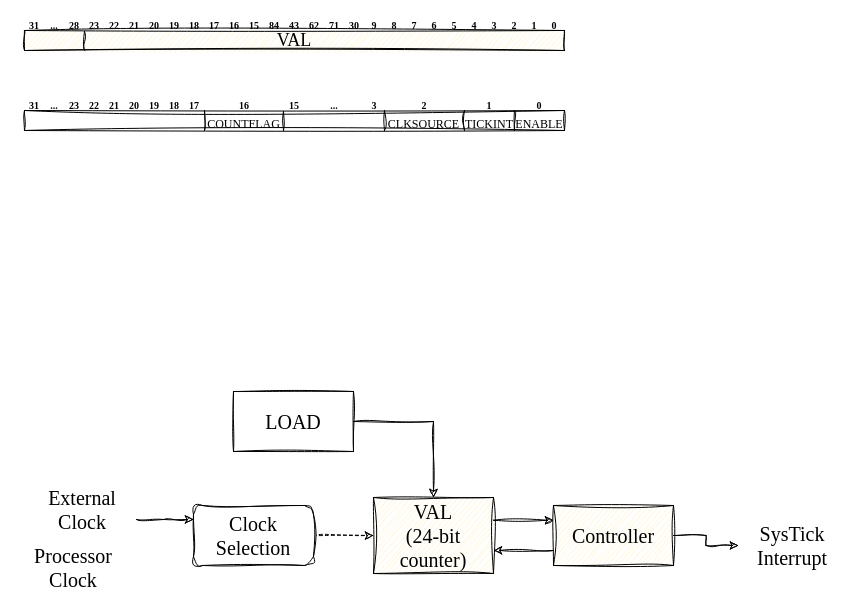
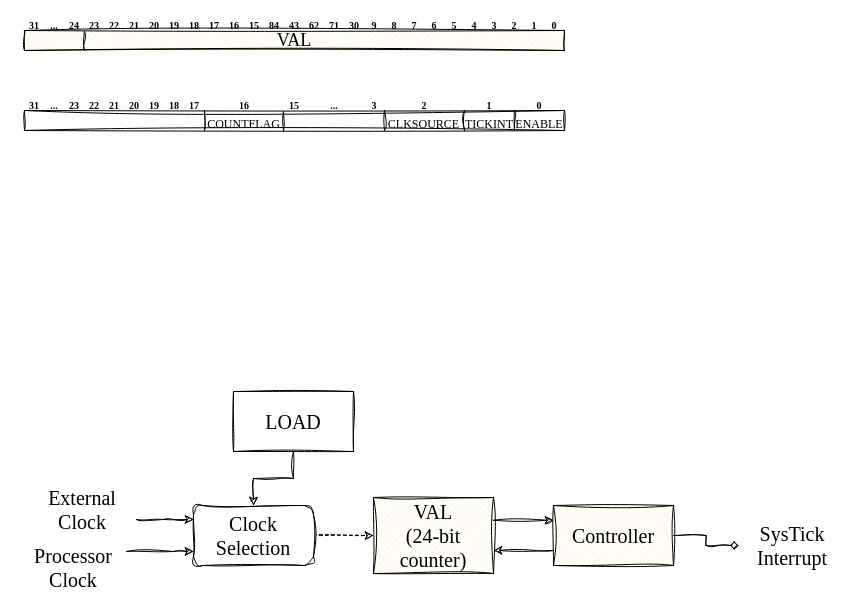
  <mxCell id="0" />
  <mxCell id="1" parent="0" />
  <mxCell id="2" value="VAL" style="rounded=0;whiteSpace=wrap;html=1;sketch=1;hachureGap=4;jiggle=2;curveFitting=1;fontFamily=Architects Daughter;fontSource=https%3A%2F%2Ffonts.googleapis.com%2Fcss%3Ffamily%3DArchitects%2BDaughter;fontSize=18;fillColor=#fff2cc;" vertex="1" parent="1"><mxGeometry x="24" y="30" width="540" height="20" as="geometry" /></mxCell>
  <mxCell id="3" value="31" style="text;html=1;strokeColor=none;fillColor=none;align=center;verticalAlign=middle;whiteSpace=wrap;rounded=0;fontSize=10;fontFamily=Architects Daughter;fontStyle=1" vertex="1" parent="1"><mxGeometry x="24" y="20" width="20" height="10" as="geometry" /></mxCell>
- <mxCell id="4" value="28" style="text;html=1;strokeColor=none;fillColor=none;align=center;verticalAlign=middle;whiteSpace=wrap;rounded=0;fontSize=10;fontFamily=Architects Daughter;strokeWidth=1;fontStyle=1" vertex="1" parent="1"><mxGeometry x="64" y="20" width="20" height="10" as="geometry" /></mxCell>
+ <mxCell id="4" value="24" style="text;html=1;strokeColor=none;fillColor=none;align=center;verticalAlign=middle;whiteSpace=wrap;rounded=0;fontSize=10;fontFamily=Architects Daughter;strokeWidth=1;fontStyle=1" vertex="1" parent="1"><mxGeometry x="64" y="20" width="20" height="10" as="geometry" /></mxCell>
  <mxCell id="5" value="..." style="text;html=1;strokeColor=none;fillColor=none;align=center;verticalAlign=middle;whiteSpace=wrap;rounded=0;fontSize=10;fontFamily=Architects Daughter;fontStyle=1" vertex="1" parent="1"><mxGeometry x="44" y="20" width="20" height="10" as="geometry" /></mxCell>
  <mxCell id="6" value="23" style="text;html=1;strokeColor=none;fillColor=none;align=center;verticalAlign=middle;whiteSpace=wrap;rounded=0;fontSize=10;fontFamily=Architects Daughter;strokeWidth=1;fontStyle=1" vertex="1" parent="1"><mxGeometry x="84" y="20" width="20" height="10" as="geometry" /></mxCell>
  <mxCell id="7" value="22" style="text;html=1;strokeColor=none;fillColor=none;align=center;verticalAlign=middle;whiteSpace=wrap;rounded=0;fontSize=10;fontFamily=Architects Daughter;strokeWidth=1;fontStyle=1" vertex="1" parent="1"><mxGeometry x="104" y="20" width="20" height="10" as="geometry" /></mxCell>
  <mxCell id="8" value="21" style="text;html=1;strokeColor=none;fillColor=none;align=center;verticalAlign=middle;whiteSpace=wrap;rounded=0;fontSize=10;fontFamily=Architects Daughter;strokeWidth=1;fontStyle=1" vertex="1" parent="1"><mxGeometry x="124" y="20" width="20" height="10" as="geometry" /></mxCell>
  <mxCell id="9" value="20" style="text;html=1;strokeColor=none;fillColor=none;align=center;verticalAlign=middle;whiteSpace=wrap;rounded=0;fontSize=10;fontFamily=Architects Daughter;strokeWidth=1;fontStyle=1" vertex="1" parent="1"><mxGeometry x="144" y="20" width="20" height="10" as="geometry" /></mxCell>
  <mxCell id="10" value="19" style="text;html=1;strokeColor=none;fillColor=none;align=center;verticalAlign=middle;whiteSpace=wrap;rounded=0;fontSize=10;fontFamily=Architects Daughter;strokeWidth=1;fontStyle=1" vertex="1" parent="1"><mxGeometry x="164" y="20" width="20" height="10" as="geometry" /></mxCell>
  <mxCell id="11" value="18" style="text;html=1;strokeColor=none;fillColor=none;align=center;verticalAlign=middle;whiteSpace=wrap;rounded=0;fontSize=10;fontFamily=Architects Daughter;strokeWidth=1;fontStyle=1" vertex="1" parent="1"><mxGeometry x="184" y="20" width="20" height="10" as="geometry" /></mxCell>
  <mxCell id="12" value="17" style="text;html=1;strokeColor=none;fillColor=none;align=center;verticalAlign=middle;whiteSpace=wrap;rounded=0;fontSize=10;fontFamily=Architects Daughter;strokeWidth=1;fontStyle=1" vertex="1" parent="1"><mxGeometry x="204" y="20" width="20" height="10" as="geometry" /></mxCell>
  <mxCell id="13" value="16" style="text;html=1;strokeColor=none;fillColor=none;align=center;verticalAlign=middle;whiteSpace=wrap;rounded=0;fontSize=10;fontFamily=Architects Daughter;strokeWidth=1;fontStyle=1" vertex="1" parent="1"><mxGeometry x="224" y="20" width="20" height="10" as="geometry" /></mxCell>
  <mxCell id="14" value="15" style="text;html=1;strokeColor=none;fillColor=none;align=center;verticalAlign=middle;whiteSpace=wrap;rounded=0;fontSize=10;fontFamily=Architects Daughter;strokeWidth=1;fontStyle=1" vertex="1" parent="1"><mxGeometry x="244" y="20" width="20" height="10" as="geometry" /></mxCell>
  <mxCell id="15" value="84" style="text;html=1;strokeColor=none;fillColor=none;align=center;verticalAlign=middle;whiteSpace=wrap;rounded=0;fontSize=10;fontFamily=Architects Daughter;strokeWidth=1;fontStyle=1" vertex="1" parent="1"><mxGeometry x="264" y="20" width="20" height="10" as="geometry" /></mxCell>
  <mxCell id="16" value="43" style="text;html=1;strokeColor=none;fillColor=none;align=center;verticalAlign=middle;whiteSpace=wrap;rounded=0;fontSize=10;fontFamily=Architects Daughter;strokeWidth=1;fontStyle=1" vertex="1" parent="1"><mxGeometry x="284" y="20" width="20" height="10" as="geometry" /></mxCell>
  <mxCell id="17" value="62" style="text;html=1;strokeColor=none;fillColor=none;align=center;verticalAlign=middle;whiteSpace=wrap;rounded=0;fontSize=10;fontFamily=Architects Daughter;strokeWidth=1;fontStyle=1" vertex="1" parent="1"><mxGeometry x="304" y="20" width="20" height="10" as="geometry" /></mxCell>
  <mxCell id="18" value="71" style="text;html=1;strokeColor=none;fillColor=none;align=center;verticalAlign=middle;whiteSpace=wrap;rounded=0;fontSize=10;fontFamily=Architects Daughter;strokeWidth=1;fontStyle=1" vertex="1" parent="1"><mxGeometry x="324" y="20" width="20" height="10" as="geometry" /></mxCell>
  <mxCell id="19" value="30" style="text;html=1;strokeColor=none;fillColor=none;align=center;verticalAlign=middle;whiteSpace=wrap;rounded=0;fontSize=10;fontFamily=Architects Daughter;strokeWidth=1;fontStyle=1" vertex="1" parent="1"><mxGeometry x="344" y="20" width="20" height="10" as="geometry" /></mxCell>
  <mxCell id="20" value="9" style="text;html=1;strokeColor=none;fillColor=none;align=center;verticalAlign=middle;whiteSpace=wrap;rounded=0;fontSize=10;fontFamily=Architects Daughter;strokeWidth=1;fontStyle=1" vertex="1" parent="1"><mxGeometry x="364" y="20" width="20" height="10" as="geometry" /></mxCell>
  <mxCell id="21" value="8" style="text;html=1;strokeColor=none;fillColor=none;align=center;verticalAlign=middle;whiteSpace=wrap;rounded=0;fontSize=10;fontFamily=Architects Daughter;strokeWidth=1;fontStyle=1" vertex="1" parent="1"><mxGeometry x="384" y="20" width="20" height="10" as="geometry" /></mxCell>
  <mxCell id="22" value="7" style="text;html=1;strokeColor=none;fillColor=none;align=center;verticalAlign=middle;whiteSpace=wrap;rounded=0;fontSize=10;fontFamily=Architects Daughter;strokeWidth=1;fontStyle=1" vertex="1" parent="1"><mxGeometry x="404" y="20" width="20" height="10" as="geometry" /></mxCell>
  <mxCell id="23" value="6" style="text;html=1;strokeColor=none;fillColor=none;align=center;verticalAlign=middle;whiteSpace=wrap;rounded=0;fontSize=10;fontFamily=Architects Daughter;strokeWidth=1;fontStyle=1" vertex="1" parent="1"><mxGeometry x="424" y="20" width="20" height="10" as="geometry" /></mxCell>
  <mxCell id="24" value="5" style="text;html=1;strokeColor=none;fillColor=none;align=center;verticalAlign=middle;whiteSpace=wrap;rounded=0;fontSize=10;fontFamily=Architects Daughter;strokeWidth=1;fontStyle=1" vertex="1" parent="1"><mxGeometry x="444" y="20" width="20" height="10" as="geometry" /></mxCell>
  <mxCell id="25" value="4" style="text;html=1;strokeColor=none;fillColor=none;align=center;verticalAlign=middle;whiteSpace=wrap;rounded=0;fontSize=10;fontFamily=Architects Daughter;strokeWidth=1;fontStyle=1" vertex="1" parent="1"><mxGeometry x="464" y="20" width="20" height="10" as="geometry" /></mxCell>
  <mxCell id="26" value="3" style="text;html=1;strokeColor=none;fillColor=none;align=center;verticalAlign=middle;whiteSpace=wrap;rounded=0;fontSize=10;fontFamily=Architects Daughter;strokeWidth=1;fontStyle=1" vertex="1" parent="1"><mxGeometry x="484" y="20" width="20" height="10" as="geometry" /></mxCell>
  <mxCell id="27" value="2" style="text;html=1;strokeColor=none;fillColor=none;align=center;verticalAlign=middle;whiteSpace=wrap;rounded=0;fontSize=10;fontFamily=Architects Daughter;strokeWidth=1;fontStyle=1" vertex="1" parent="1"><mxGeometry x="504" y="20" width="20" height="10" as="geometry" /></mxCell>
  <mxCell id="28" value="1" style="text;html=1;strokeColor=none;fillColor=none;align=center;verticalAlign=middle;whiteSpace=wrap;rounded=0;fontSize=10;fontFamily=Architects Daughter;strokeWidth=1;fontStyle=1" vertex="1" parent="1"><mxGeometry x="524" y="20" width="20" height="10" as="geometry" /></mxCell>
  <mxCell id="29" value="0" style="text;html=1;strokeColor=none;fillColor=none;align=center;verticalAlign=middle;whiteSpace=wrap;rounded=0;fontSize=10;fontFamily=Architects Daughter;strokeWidth=1;fontStyle=1" vertex="1" parent="1"><mxGeometry x="544" y="20" width="20" height="10" as="geometry" /></mxCell>
  <mxCell id="30" value="" style="endArrow=none;html=1;rounded=0;sketch=1;hachureGap=4;jiggle=2;curveFitting=1;fontFamily=Architects Daughter;fontSource=https%3A%2F%2Ffonts.googleapis.com%2Fcss%3Ffamily%3DArchitects%2BDaughter;fontSize=16;entryX=0.111;entryY=0.041;entryDx=0;entryDy=0;entryPerimeter=0;exitX=0.111;exitY=0.988;exitDx=0;exitDy=0;exitPerimeter=0;" edge="1" parent="1" source="2" target="2"><mxGeometry width="50" height="50" relative="1" as="geometry"><mxPoint x="44" y="110" as="sourcePoint" /><mxPoint x="94" y="60" as="targetPoint" /></mxGeometry></mxCell>
  <mxCell id="31" value="" style="rounded=0;whiteSpace=wrap;html=1;sketch=1;hachureGap=4;jiggle=2;curveFitting=1;fontFamily=Architects Daughter;fontSource=https%3A%2F%2Ffonts.googleapis.com%2Fcss%3Ffamily%3DArchitects%2BDaughter;fontSize=18;" vertex="1" parent="1"><mxGeometry x="24" y="110" width="540" height="20" as="geometry" /></mxCell>
  <mxCell id="32" value="31" style="text;html=1;strokeColor=none;fillColor=none;align=center;verticalAlign=middle;whiteSpace=wrap;rounded=0;fontSize=10;fontFamily=Architects Daughter;fontStyle=1" vertex="1" parent="1"><mxGeometry x="24" y="100" width="20" height="10" as="geometry" /></mxCell>
  <mxCell id="33" value="23" style="text;html=1;strokeColor=none;fillColor=none;align=center;verticalAlign=middle;whiteSpace=wrap;rounded=0;fontSize=10;fontFamily=Architects Daughter;strokeWidth=1;fontStyle=1" vertex="1" parent="1"><mxGeometry x="64" y="100" width="20" height="10" as="geometry" /></mxCell>
  <mxCell id="34" value="..." style="text;html=1;strokeColor=none;fillColor=none;align=center;verticalAlign=middle;whiteSpace=wrap;rounded=0;fontSize=10;fontFamily=Architects Daughter;fontStyle=1" vertex="1" parent="1"><mxGeometry x="44" y="100" width="20" height="10" as="geometry" /></mxCell>
  <mxCell id="35" value="22" style="text;html=1;strokeColor=none;fillColor=none;align=center;verticalAlign=middle;whiteSpace=wrap;rounded=0;fontSize=10;fontFamily=Architects Daughter;strokeWidth=1;fontStyle=1" vertex="1" parent="1"><mxGeometry x="84" y="100" width="20" height="10" as="geometry" /></mxCell>
  <mxCell id="36" value="21" style="text;html=1;strokeColor=none;fillColor=none;align=center;verticalAlign=middle;whiteSpace=wrap;rounded=0;fontSize=10;fontFamily=Architects Daughter;strokeWidth=1;fontStyle=1" vertex="1" parent="1"><mxGeometry x="104" y="100" width="20" height="10" as="geometry" /></mxCell>
  <mxCell id="37" value="20" style="text;html=1;strokeColor=none;fillColor=none;align=center;verticalAlign=middle;whiteSpace=wrap;rounded=0;fontSize=10;fontFamily=Architects Daughter;strokeWidth=1;fontStyle=1" vertex="1" parent="1"><mxGeometry x="124" y="100" width="20" height="10" as="geometry" /></mxCell>
  <mxCell id="38" value="19" style="text;html=1;strokeColor=none;fillColor=none;align=center;verticalAlign=middle;whiteSpace=wrap;rounded=0;fontSize=10;fontFamily=Architects Daughter;strokeWidth=1;fontStyle=1" vertex="1" parent="1"><mxGeometry x="144" y="100" width="20" height="10" as="geometry" /></mxCell>
  <mxCell id="39" value="18" style="text;html=1;strokeColor=none;fillColor=none;align=center;verticalAlign=middle;whiteSpace=wrap;rounded=0;fontSize=10;fontFamily=Architects Daughter;strokeWidth=1;fontStyle=1" vertex="1" parent="1"><mxGeometry x="164" y="100" width="20" height="10" as="geometry" /></mxCell>
  <mxCell id="40" value="17" style="text;html=1;strokeColor=none;fillColor=none;align=center;verticalAlign=middle;whiteSpace=wrap;rounded=0;fontSize=10;fontFamily=Architects Daughter;strokeWidth=1;fontStyle=1" vertex="1" parent="1"><mxGeometry x="184" y="100" width="20" height="10" as="geometry" /></mxCell>
  <mxCell id="41" value="16" style="text;html=1;strokeColor=none;fillColor=none;align=center;verticalAlign=middle;whiteSpace=wrap;rounded=0;fontSize=10;fontFamily=Architects Daughter;strokeWidth=1;fontStyle=1" vertex="1" parent="1"><mxGeometry x="233.5" y="100" width="20" height="10" as="geometry" /></mxCell>
  <mxCell id="42" value="15" style="text;html=1;strokeColor=none;fillColor=none;align=center;verticalAlign=middle;whiteSpace=wrap;rounded=0;fontSize=10;fontFamily=Architects Daughter;strokeWidth=1;fontStyle=1" vertex="1" parent="1"><mxGeometry x="284" y="100" width="20" height="10" as="geometry" /></mxCell>
  <mxCell id="43" value="3" style="text;html=1;strokeColor=none;fillColor=none;align=center;verticalAlign=middle;whiteSpace=wrap;rounded=0;fontSize=10;fontFamily=Architects Daughter;strokeWidth=1;fontStyle=1" vertex="1" parent="1"><mxGeometry x="364" y="100" width="20" height="10" as="geometry" /></mxCell>
  <mxCell id="44" value="2" style="text;html=1;strokeColor=none;fillColor=none;align=center;verticalAlign=middle;whiteSpace=wrap;rounded=0;fontSize=10;fontFamily=Architects Daughter;strokeWidth=1;fontStyle=1" vertex="1" parent="1"><mxGeometry x="413.5" y="100" width="20" height="10" as="geometry" /></mxCell>
  <mxCell id="45" value="1" style="text;html=1;strokeColor=none;fillColor=none;align=center;verticalAlign=middle;whiteSpace=wrap;rounded=0;fontSize=10;fontFamily=Architects Daughter;strokeWidth=1;fontStyle=1" vertex="1" parent="1"><mxGeometry x="479" y="100" width="20" height="10" as="geometry" /></mxCell>
  <mxCell id="46" value="0" style="text;html=1;strokeColor=none;fillColor=none;align=center;verticalAlign=middle;whiteSpace=wrap;rounded=0;fontSize=10;fontFamily=Architects Daughter;strokeWidth=1;fontStyle=1" vertex="1" parent="1"><mxGeometry x="529" y="100" width="20" height="10" as="geometry" /></mxCell>
  <mxCell id="47" value="&lt;font style=&quot;font-size: 12px;&quot;&gt;ENABLE&lt;/font&gt;" style="text;html=1;strokeColor=none;fillColor=none;align=center;verticalAlign=middle;whiteSpace=wrap;rounded=0;fontSize=20;fontFamily=Architects Daughter;" vertex="1" parent="1"><mxGeometry x="514" y="110" width="50" height="20" as="geometry" /></mxCell>
  <mxCell id="48" value="" style="endArrow=none;html=1;rounded=0;sketch=1;hachureGap=4;jiggle=2;curveFitting=1;fontFamily=Architects Daughter;fontSource=https%3A%2F%2Ffonts.googleapis.com%2Fcss%3Ffamily%3DArchitects%2BDaughter;fontSize=16;entryX=0;entryY=1;entryDx=0;entryDy=0;exitX=0;exitY=0;exitDx=0;exitDy=0;" edge="1" parent="1" source="47" target="47"><mxGeometry width="50" height="50" relative="1" as="geometry"><mxPoint x="484" y="190" as="sourcePoint" /><mxPoint x="534" y="140" as="targetPoint" /></mxGeometry></mxCell>
  <mxCell id="49" value="&lt;font style=&quot;font-size: 12px;&quot;&gt;TICKINT&lt;/font&gt;" style="text;html=1;strokeColor=none;fillColor=none;align=center;verticalAlign=middle;whiteSpace=wrap;rounded=0;fontSize=20;fontFamily=Architects Daughter;" vertex="1" parent="1"><mxGeometry x="464" y="110" width="50" height="20" as="geometry" /></mxCell>
  <mxCell id="50" value="" style="endArrow=none;html=1;rounded=0;sketch=1;hachureGap=4;jiggle=2;curveFitting=1;fontFamily=Architects Daughter;fontSource=https%3A%2F%2Ffonts.googleapis.com%2Fcss%3Ffamily%3DArchitects%2BDaughter;fontSize=16;entryX=0;entryY=0;entryDx=0;entryDy=0;" edge="1" parent="1" target="49"><mxGeometry width="50" height="50" relative="1" as="geometry"><mxPoint x="464" y="130" as="sourcePoint" /><mxPoint x="464" y="140" as="targetPoint" /></mxGeometry></mxCell>
  <mxCell id="51" value="&lt;font style=&quot;font-size: 12px;&quot;&gt;CLKSOURCE&lt;/font&gt;" style="text;html=1;strokeColor=none;fillColor=none;align=center;verticalAlign=middle;whiteSpace=wrap;rounded=0;fontSize=20;fontFamily=Architects Daughter;" vertex="1" parent="1"><mxGeometry x="384" y="110" width="79" height="20" as="geometry" /></mxCell>
  <mxCell id="52" value="" style="endArrow=none;html=1;rounded=0;sketch=1;hachureGap=4;jiggle=2;curveFitting=1;fontFamily=Architects Daughter;fontSource=https%3A%2F%2Ffonts.googleapis.com%2Fcss%3Ffamily%3DArchitects%2BDaughter;fontSize=16;entryX=0;entryY=0;entryDx=0;entryDy=0;exitX=0;exitY=1;exitDx=0;exitDy=0;" edge="1" parent="1" source="51" target="51"><mxGeometry width="50" height="50" relative="1" as="geometry"><mxPoint x="344" y="190" as="sourcePoint" /><mxPoint x="394" y="140" as="targetPoint" /></mxGeometry></mxCell>
  <mxCell id="53" value="" style="endArrow=none;html=1;rounded=0;sketch=1;hachureGap=4;jiggle=2;curveFitting=1;fontFamily=Architects Daughter;fontSource=https%3A%2F%2Ffonts.googleapis.com%2Fcss%3Ffamily%3DArchitects%2BDaughter;fontSize=16;entryX=0.185;entryY=0.033;entryDx=0;entryDy=0;entryPerimeter=0;exitX=0.185;exitY=0.984;exitDx=0;exitDy=0;exitPerimeter=0;" edge="1" parent="1"><mxGeometry width="50" height="50" relative="1" as="geometry"><mxPoint x="283" y="130" as="sourcePoint" /><mxPoint x="283" y="110.98" as="targetPoint" /></mxGeometry></mxCell>
  <mxCell id="54" value="&lt;font style=&quot;font-size: 12px;&quot;&gt;COUNTFLAG&lt;/font&gt;" style="text;html=1;strokeColor=none;fillColor=none;align=center;verticalAlign=middle;whiteSpace=wrap;rounded=0;fontSize=20;fontFamily=Architects Daughter;" vertex="1" parent="1"><mxGeometry x="204" y="110" width="79" height="20" as="geometry" /></mxCell>
  <mxCell id="55" value="..." style="text;html=1;strokeColor=none;fillColor=none;align=center;verticalAlign=middle;whiteSpace=wrap;rounded=0;fontSize=10;fontFamily=Architects Daughter;strokeWidth=1;fontStyle=1" vertex="1" parent="1"><mxGeometry x="324" y="100" width="20" height="10" as="geometry" /></mxCell>
  <mxCell id="56" value="" style="endArrow=none;html=1;rounded=0;sketch=1;hachureGap=4;jiggle=2;curveFitting=1;fontFamily=Architects Daughter;fontSource=https%3A%2F%2Ffonts.googleapis.com%2Fcss%3Ffamily%3DArchitects%2BDaughter;fontSize=16;entryX=0;entryY=0;entryDx=0;entryDy=0;exitX=0;exitY=1;exitDx=0;exitDy=0;" edge="1" parent="1" source="54" target="54"><mxGeometry width="50" height="50" relative="1" as="geometry"><mxPoint x="164" y="190" as="sourcePoint" /><mxPoint x="214" y="140" as="targetPoint" /></mxGeometry></mxCell>
  <mxCell id="57" value="" style="edgeStyle=orthogonalEdgeStyle;rounded=0;sketch=1;hachureGap=4;jiggle=2;curveFitting=1;orthogonalLoop=1;jettySize=auto;html=1;fontFamily=Architects Daughter;fontSource=https%3A%2F%2Ffonts.googleapis.com%2Fcss%3Ffamily%3DArchitects%2BDaughter;fontSize=16;dashed=1;" edge="1" parent="1" source="58" target="59"><mxGeometry relative="1" as="geometry" /></mxCell>
  <mxCell id="58" value="Clock Selection" style="whiteSpace=wrap;html=1;sketch=1;hachureGap=4;jiggle=2;curveFitting=1;fontFamily=Architects Daughter;fontSource=https%3A%2F%2Ffonts.googleapis.com%2Fcss%3Ffamily%3DArchitects%2BDaughter;fontSize=20;rounded=1;" vertex="1" parent="1"><mxGeometry x="193" y="505" width="120" height="60" as="geometry" /></mxCell>
  <mxCell id="59" value="VAL&lt;br&gt;(24-bit counter)" style="rounded=0;whiteSpace=wrap;html=1;sketch=1;hachureGap=4;jiggle=2;curveFitting=1;fontFamily=Architects Daughter;fontSource=https%3A%2F%2Ffonts.googleapis.com%2Fcss%3Ffamily%3DArchitects%2BDaughter;fontSize=20;fillColor=#fff2cc;" vertex="1" parent="1"><mxGeometry x="373" y="497" width="120" height="76" as="geometry" /></mxCell>
- <mxCell id="60" value="" style="edgeStyle=orthogonalEdgeStyle;rounded=0;sketch=1;hachureGap=4;jiggle=2;curveFitting=1;orthogonalLoop=1;jettySize=auto;html=1;fontFamily=Architects Daughter;fontSource=https%3A%2F%2Ffonts.googleapis.com%2Fcss%3Ffamily%3DArchitects%2BDaughter;fontSize=16;" edge="1" parent="1" source="61" target="59"><mxGeometry relative="1" as="geometry" /></mxCell>
+ <mxCell id="60" value="" style="edgeStyle=orthogonalEdgeStyle;rounded=0;sketch=1;hachureGap=4;jiggle=2;curveFitting=1;orthogonalLoop=1;jettySize=auto;html=1;fontFamily=Architects Daughter;fontSource=https%3A%2F%2Ffonts.googleapis.com%2Fcss%3Ffamily%3DArchitects%2BDaughter;fontSize=16;" edge="1" parent="1" source="61" target="58"><mxGeometry relative="1" as="geometry" /></mxCell>
  <mxCell id="61" value="LOAD" style="rounded=0;whiteSpace=wrap;html=1;sketch=1;hachureGap=4;jiggle=2;curveFitting=1;fontFamily=Architects Daughter;fontSource=https%3A%2F%2Ffonts.googleapis.com%2Fcss%3Ffamily%3DArchitects%2BDaughter;fontSize=20;" vertex="1" parent="1"><mxGeometry x="233" y="391" width="120" height="60" as="geometry" /></mxCell>
- <mxCell id="62" value="" style="edgeStyle=orthogonalEdgeStyle;rounded=0;sketch=1;hachureGap=4;jiggle=2;curveFitting=1;orthogonalLoop=1;jettySize=auto;html=1;fontFamily=Architects Daughter;fontSource=https%3A%2F%2Ffonts.googleapis.com%2Fcss%3Ffamily%3DArchitects%2BDaughter;fontSize=16;" edge="1" parent="1" source="63" target="64"><mxGeometry relative="1" as="geometry" /></mxCell>
+ <mxCell id="62" value="" style="edgeStyle=orthogonalEdgeStyle;rounded=0;sketch=1;hachureGap=4;jiggle=2;curveFitting=1;orthogonalLoop=1;jettySize=auto;html=1;fontFamily=Architects Daughter;fontSource=https%3A%2F%2Ffonts.googleapis.com%2Fcss%3Ffamily%3DArchitects%2BDaughter;fontSize=16;endArrow=diamond;" edge="1" parent="1" source="63" target="64"><mxGeometry relative="1" as="geometry" /></mxCell>
  <mxCell id="63" value="Controller" style="rounded=0;whiteSpace=wrap;html=1;sketch=1;hachureGap=4;jiggle=2;curveFitting=1;fontFamily=Architects Daughter;fontSource=https%3A%2F%2Ffonts.googleapis.com%2Fcss%3Ffamily%3DArchitects%2BDaughter;fontSize=20;fillColor=#fff2cc;" vertex="1" parent="1"><mxGeometry x="553" y="505" width="120" height="60" as="geometry" /></mxCell>
  <mxCell id="64" value="SysTick&lt;br&gt;Interrupt" style="text;html=1;strokeColor=none;fillColor=none;align=center;verticalAlign=middle;whiteSpace=wrap;rounded=0;fontSize=20;fontFamily=Architects Daughter;" vertex="1" parent="1"><mxGeometry x="738" y="518" width="108" height="54" as="geometry" /></mxCell>
  <mxCell id="65" value="" style="edgeStyle=orthogonalEdgeStyle;rounded=0;sketch=1;hachureGap=4;jiggle=2;curveFitting=1;orthogonalLoop=1;jettySize=auto;html=1;fontFamily=Architects Daughter;fontSource=https%3A%2F%2Ffonts.googleapis.com%2Fcss%3Ffamily%3DArchitects%2BDaughter;fontSize=16;" edge="1" parent="1" target="58"><mxGeometry relative="1" as="geometry"><mxPoint x="136" y="519" as="sourcePoint" /><Array as="points"><mxPoint x="163" y="519" /><mxPoint x="163" y="519" /></Array></mxGeometry></mxCell>
  <mxCell id="66" value="External Clock" style="text;html=1;strokeColor=none;fillColor=none;align=center;verticalAlign=middle;whiteSpace=wrap;rounded=0;fontSize=20;fontFamily=Architects Daughter;" vertex="1" parent="1"><mxGeometry x="40" y="487" width="84" height="44" as="geometry" /></mxCell>
+ <mxCell id="67" value="" style="edgeStyle=orthogonalEdgeStyle;rounded=0;sketch=1;hachureGap=4;jiggle=2;curveFitting=1;orthogonalLoop=1;jettySize=auto;html=1;fontFamily=Architects Daughter;fontSource=https%3A%2F%2Ffonts.googleapis.com%2Fcss%3Ffamily%3DArchitects%2BDaughter;fontSize=16;" edge="1" parent="1" source="68" target="58"><mxGeometry relative="1" as="geometry"><Array as="points"><mxPoint x="173" y="551" /><mxPoint x="173" y="551" /></Array></mxGeometry></mxCell>
  <mxCell id="68" value="Processor&lt;br&gt;Clock" style="text;html=1;strokeColor=none;fillColor=none;align=center;verticalAlign=middle;whiteSpace=wrap;rounded=0;fontSize=20;fontFamily=Architects Daughter;" vertex="1" parent="1"><mxGeometry x="20" y="540" width="106" height="53" as="geometry" /></mxCell>
  <mxCell id="69" value="" style="edgeStyle=orthogonalEdgeStyle;rounded=0;sketch=1;hachureGap=4;jiggle=2;curveFitting=1;orthogonalLoop=1;jettySize=auto;html=1;fontFamily=Architects Daughter;fontSource=https%3A%2F%2Ffonts.googleapis.com%2Fcss%3Ffamily%3DArchitects%2BDaughter;fontSize=16;" edge="1" parent="1"><mxGeometry relative="1" as="geometry"><mxPoint x="493" y="519.76" as="sourcePoint" /><mxPoint x="553" y="519.76" as="targetPoint" /></mxGeometry></mxCell>
  <mxCell id="70" value="" style="edgeStyle=orthogonalEdgeStyle;rounded=0;sketch=1;hachureGap=4;jiggle=2;curveFitting=1;orthogonalLoop=1;jettySize=auto;html=1;fontFamily=Architects Daughter;fontSource=https%3A%2F%2Ffonts.googleapis.com%2Fcss%3Ffamily%3DArchitects%2BDaughter;fontSize=16;" edge="1" parent="1"><mxGeometry relative="1" as="geometry"><mxPoint x="553" y="549.92" as="sourcePoint" /><mxPoint x="493" y="549.92" as="targetPoint" /></mxGeometry></mxCell>
